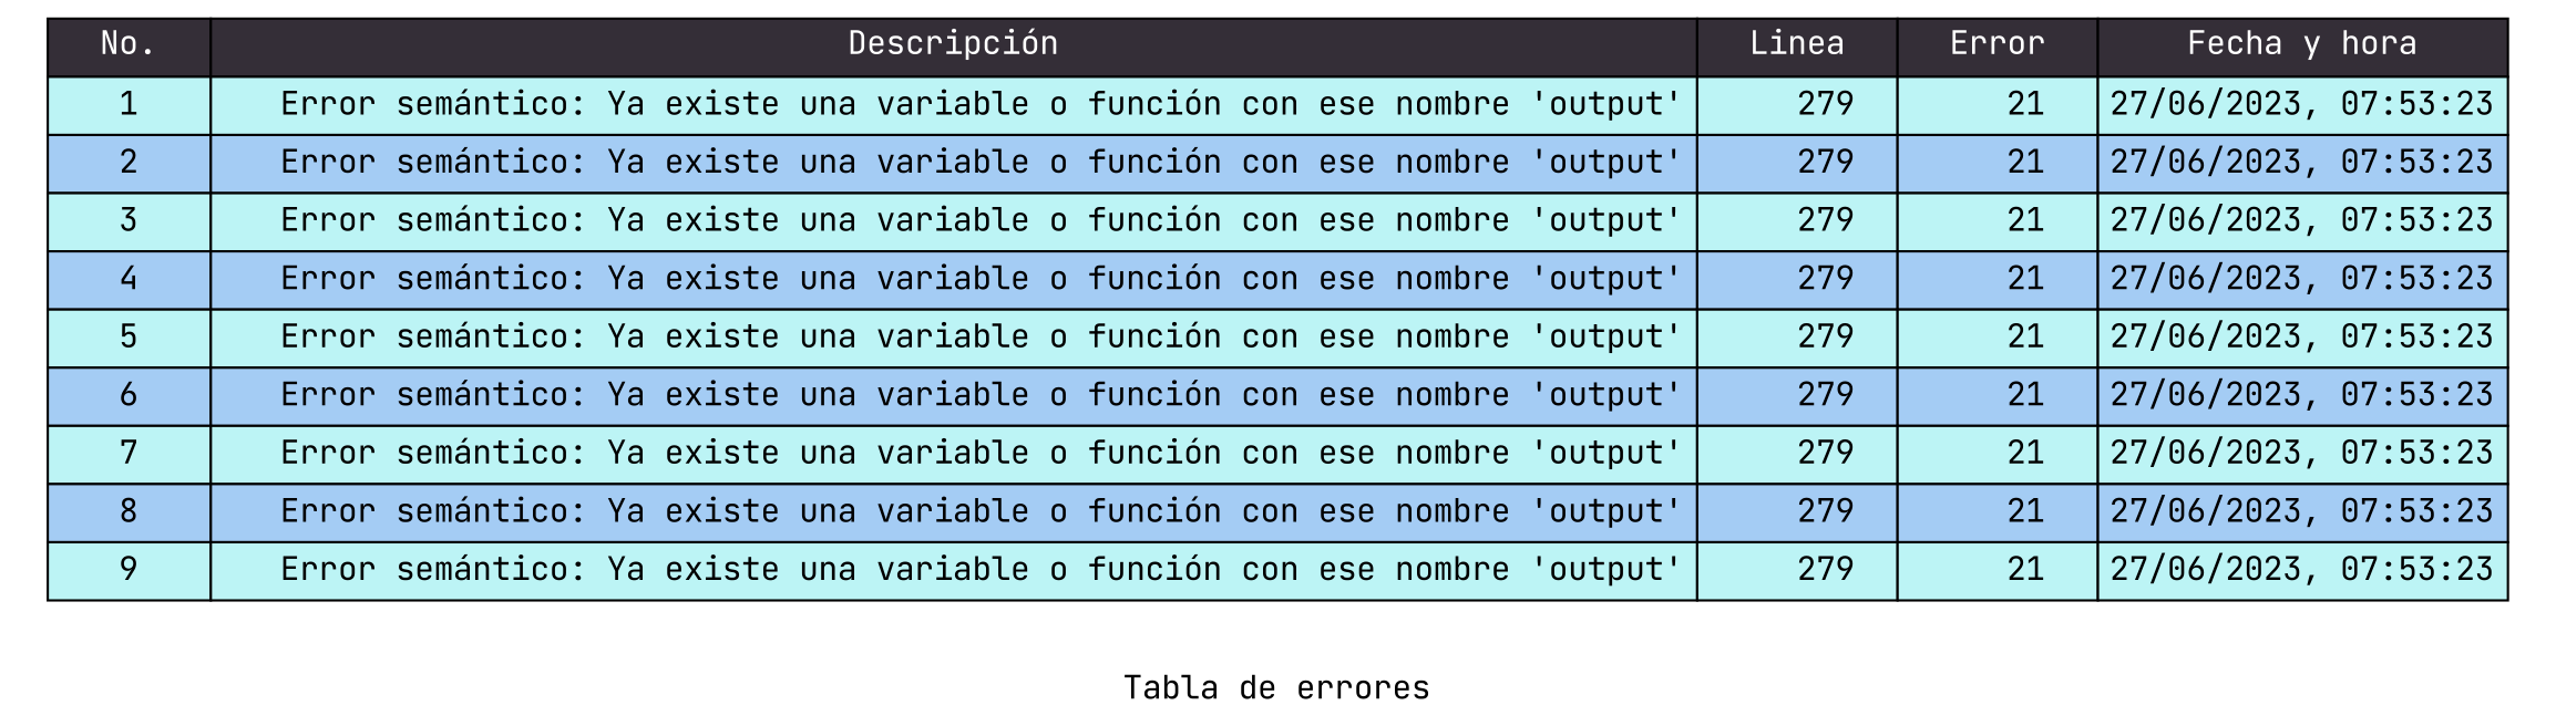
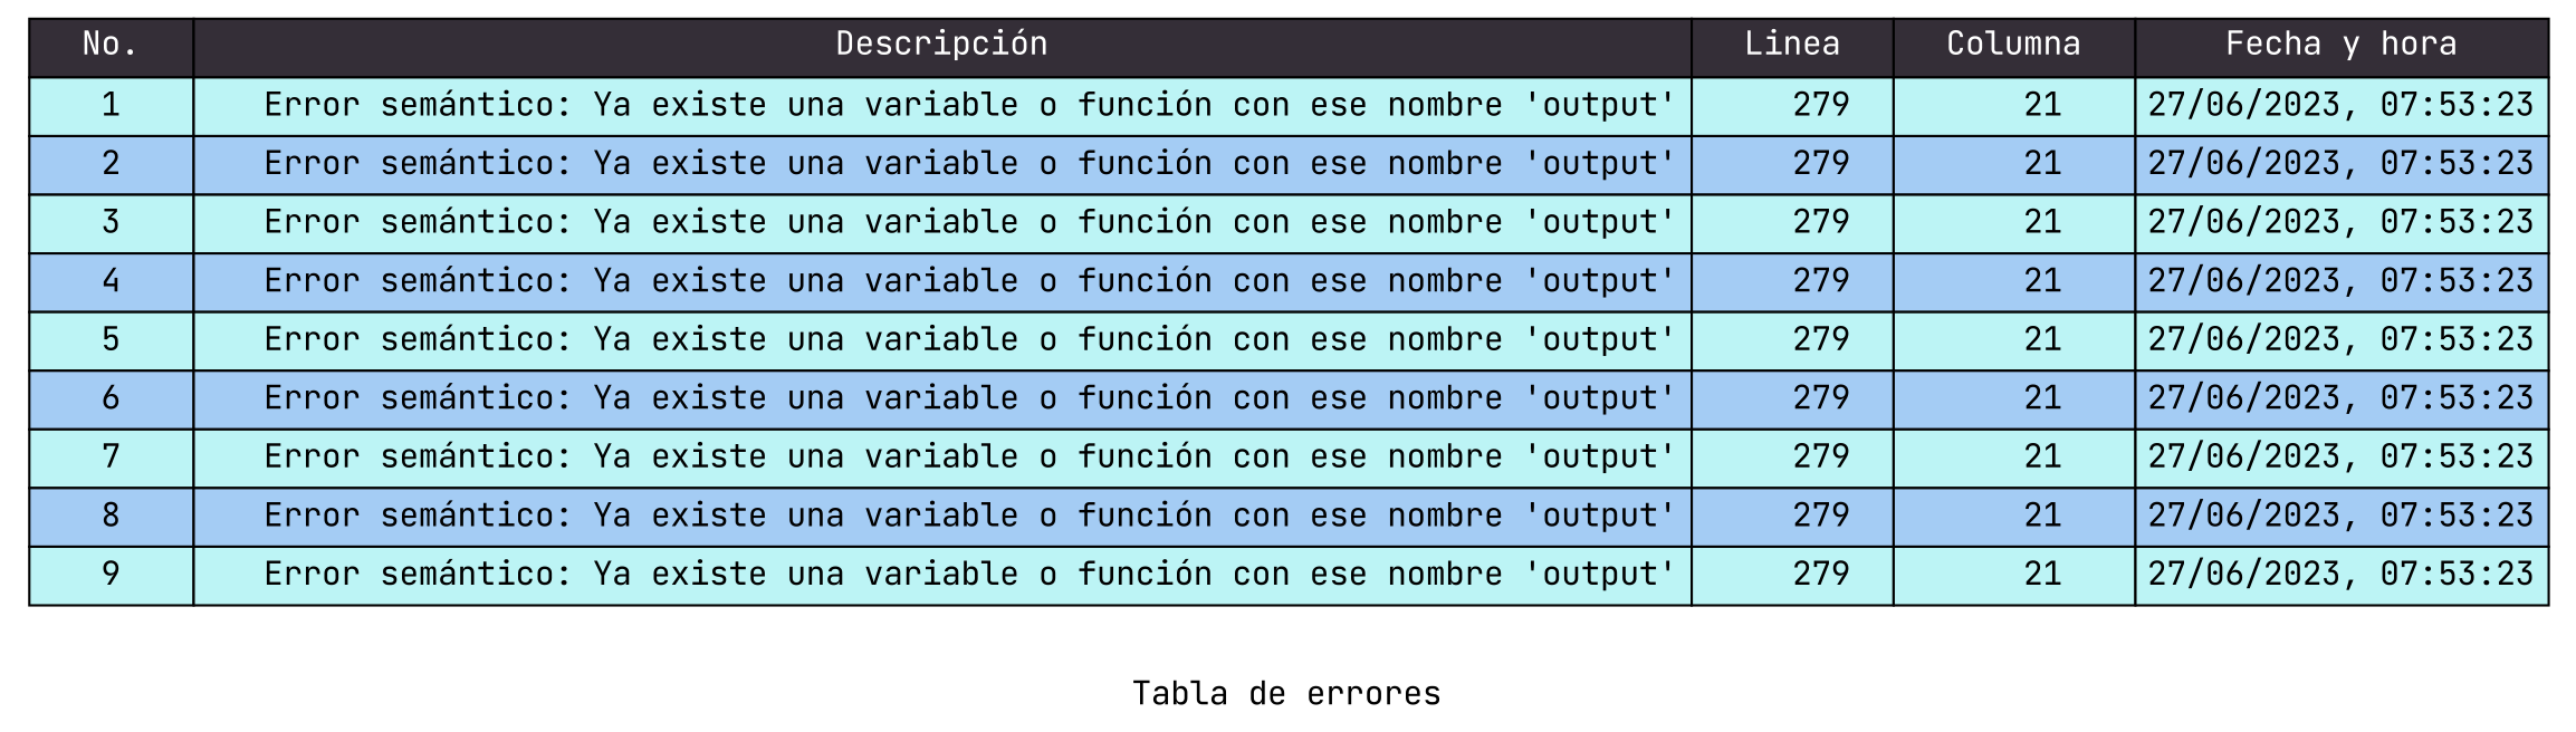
  digraph {
    fontname="JetBrains Mono"
    label="Tabla de errores"
-   n1 [label=<             <table BORDER="0" CELLBORDER="1" CELLSPACING="0" CELLPADDING="4">]             <tr>             <td bgcolor="#342E37"> <font color="white"> No. </font> </td>             <td bgcolor="#342E37"> <font color="white"> Descripción </font> </td>             <td bgcolor="#342E37"> <font color="white"> Linea </font> </td>             <td bgcolor="#342E37"> <font color="white"> Error </font> </td>             <td bgcolor="#342E37"> <font color="white"> Fecha y hora </font> </td>             </tr> <tr> <td bgcolor="#BCF4F5">1</td> <td bgcolor="#BCF4F5">   Error semántico: Ya existe una variable o función con ese nombre 'output'</td>   <td bgcolor="#BCF4F5">   279</td>   <td bgcolor="#BCF4F5">   21</td>   <td bgcolor="#BCF4F5">27/06/2023, 07:53:23</td>  </tr> <tr> <td bgcolor="#A4CCF4">2</td> <td bgcolor="#A4CCF4">   Error semántico: Ya existe una variable o función con ese nombre 'output'</td>   <td bgcolor="#A4CCF4">   279</td>   <td bgcolor="#A4CCF4">   21</td>   <td bgcolor="#A4CCF4">27/06/2023, 07:53:23</td>  </tr> <tr> <td bgcolor="#BCF4F5">3</td> <td bgcolor="#BCF4F5">   Error semántico: Ya existe una variable o función con ese nombre 'output'</td>   <td bgcolor="#BCF4F5">   279</td>   <td bgcolor="#BCF4F5">   21</td>   <td bgcolor="#BCF4F5">27/06/2023, 07:53:23</td>  </tr> <tr> <td bgcolor="#A4CCF4">4</td> <td bgcolor="#A4CCF4">   Error semántico: Ya existe una variable o función con ese nombre 'output'</td>   <td bgcolor="#A4CCF4">   279</td>   <td bgcolor="#A4CCF4">   21</td>   <td bgcolor="#A4CCF4">27/06/2023, 07:53:23</td>  </tr> <tr> <td bgcolor="#BCF4F5">5</td> <td bgcolor="#BCF4F5">   Error semántico: Ya existe una variable o función con ese nombre 'output'</td>   <td bgcolor="#BCF4F5">   279</td>   <td bgcolor="#BCF4F5">   21</td>   <td bgcolor="#BCF4F5">27/06/2023, 07:53:23</td>  </tr> <tr> <td bgcolor="#A4CCF4">6</td> <td bgcolor="#A4CCF4">   Error semántico: Ya existe una variable o función con ese nombre 'output'</td>   <td bgcolor="#A4CCF4">   279</td>   <td bgcolor="#A4CCF4">   21</td>   <td bgcolor="#A4CCF4">27/06/2023, 07:53:23</td>  </tr> <tr> <td bgcolor="#BCF4F5">7</td> <td bgcolor="#BCF4F5">   Error semántico: Ya existe una variable o función con ese nombre 'output'</td>   <td bgcolor="#BCF4F5">   279</td>   <td bgcolor="#BCF4F5">   21</td>   <td bgcolor="#BCF4F5">27/06/2023, 07:53:23</td>  </tr> <tr> <td bgcolor="#A4CCF4">8</td> <td bgcolor="#A4CCF4">   Error semántico: Ya existe una variable o función con ese nombre 'output'</td>   <td bgcolor="#A4CCF4">   279</td>   <td bgcolor="#A4CCF4">   21</td>   <td bgcolor="#A4CCF4">27/06/2023, 07:53:23</td>  </tr> <tr> <td bgcolor="#BCF4F5">9</td> <td bgcolor="#BCF4F5">   Error semántico: Ya existe una variable o función con ese nombre 'output'</td>   <td bgcolor="#BCF4F5">   279</td>   <td bgcolor="#BCF4F5">   21</td>   <td bgcolor="#BCF4F5">27/06/2023, 07:53:23</td>  </tr> </table>     > shape=none fontname="JetBrains Mono"]
+   n1 [label=<             <table BORDER="0" CELLBORDER="1" CELLSPACING="0" CELLPADDING="4">]             <tr>             <td bgcolor="#342E37"> <font color="white"> No. </font> </td>             <td bgcolor="#342E37"> <font color="white"> Descripción </font> </td>             <td bgcolor="#342E37"> <font color="white"> Linea </font> </td>             <td bgcolor="#342E37"> <font color="white"> Columna </font> </td>             <td bgcolor="#342E37"> <font color="white"> Fecha y hora </font> </td>             </tr> <tr> <td bgcolor="#BCF4F5">1</td> <td bgcolor="#BCF4F5">   Error semántico: Ya existe una variable o función con ese nombre 'output'</td>   <td bgcolor="#BCF4F5">   279</td>   <td bgcolor="#BCF4F5">   21</td>   <td bgcolor="#BCF4F5">27/06/2023, 07:53:23</td>  </tr> <tr> <td bgcolor="#A4CCF4">2</td> <td bgcolor="#A4CCF4">   Error semántico: Ya existe una variable o función con ese nombre 'output'</td>   <td bgcolor="#A4CCF4">   279</td>   <td bgcolor="#A4CCF4">   21</td>   <td bgcolor="#A4CCF4">27/06/2023, 07:53:23</td>  </tr> <tr> <td bgcolor="#BCF4F5">3</td> <td bgcolor="#BCF4F5">   Error semántico: Ya existe una variable o función con ese nombre 'output'</td>   <td bgcolor="#BCF4F5">   279</td>   <td bgcolor="#BCF4F5">   21</td>   <td bgcolor="#BCF4F5">27/06/2023, 07:53:23</td>  </tr> <tr> <td bgcolor="#A4CCF4">4</td> <td bgcolor="#A4CCF4">   Error semántico: Ya existe una variable o función con ese nombre 'output'</td>   <td bgcolor="#A4CCF4">   279</td>   <td bgcolor="#A4CCF4">   21</td>   <td bgcolor="#A4CCF4">27/06/2023, 07:53:23</td>  </tr> <tr> <td bgcolor="#BCF4F5">5</td> <td bgcolor="#BCF4F5">   Error semántico: Ya existe una variable o función con ese nombre 'output'</td>   <td bgcolor="#BCF4F5">   279</td>   <td bgcolor="#BCF4F5">   21</td>   <td bgcolor="#BCF4F5">27/06/2023, 07:53:23</td>  </tr> <tr> <td bgcolor="#A4CCF4">6</td> <td bgcolor="#A4CCF4">   Error semántico: Ya existe una variable o función con ese nombre 'output'</td>   <td bgcolor="#A4CCF4">   279</td>   <td bgcolor="#A4CCF4">   21</td>   <td bgcolor="#A4CCF4">27/06/2023, 07:53:23</td>  </tr> <tr> <td bgcolor="#BCF4F5">7</td> <td bgcolor="#BCF4F5">   Error semántico: Ya existe una variable o función con ese nombre 'output'</td>   <td bgcolor="#BCF4F5">   279</td>   <td bgcolor="#BCF4F5">   21</td>   <td bgcolor="#BCF4F5">27/06/2023, 07:53:23</td>  </tr> <tr> <td bgcolor="#A4CCF4">8</td> <td bgcolor="#A4CCF4">   Error semántico: Ya existe una variable o función con ese nombre 'output'</td>   <td bgcolor="#A4CCF4">   279</td>   <td bgcolor="#A4CCF4">   21</td>   <td bgcolor="#A4CCF4">27/06/2023, 07:53:23</td>  </tr> <tr> <td bgcolor="#BCF4F5">9</td> <td bgcolor="#BCF4F5">   Error semántico: Ya existe una variable o función con ese nombre 'output'</td>   <td bgcolor="#BCF4F5">   279</td>   <td bgcolor="#BCF4F5">   21</td>   <td bgcolor="#BCF4F5">27/06/2023, 07:53:23</td>  </tr> </table>     > shape=none fontname="JetBrains Mono"]
  }
